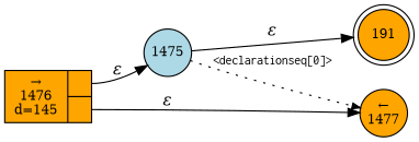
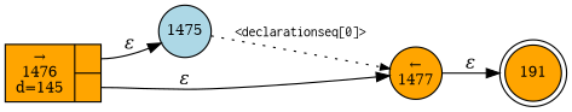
  digraph {
    rankdir=LR
    node [fillcolor=orange fixedsize=true fontsize=11 shape=circle style=filled peripheries=1]
    edge [fontname="Times-Italic" style=solid]
    n1 [label=191 shape=doublecircle width=.6 peripheries=""]
    n2 [fillcolor=lightblue label=1475 width=.55]
    n3 [label="&larr;\n1477" width=.55]
    n4 [fixedsize=false label="{&rarr;\n1476\nd=145|{<p0>|<p1>}}" shape=record]
    n2 -> n3 [arrowhead=normal arrowsize=.7 fontname=Courier fontsize=11 label="<declarationseq[0]>" style=dotted]
-   n2 -> n1 [label="&epsilon;"]
+   n3 -> n1 [label="&epsilon;"]
    n4 -> n2 [label="&epsilon;" tailport=p0]
    n4 -> n3 [label="&epsilon;" tailport=p1]
  }
